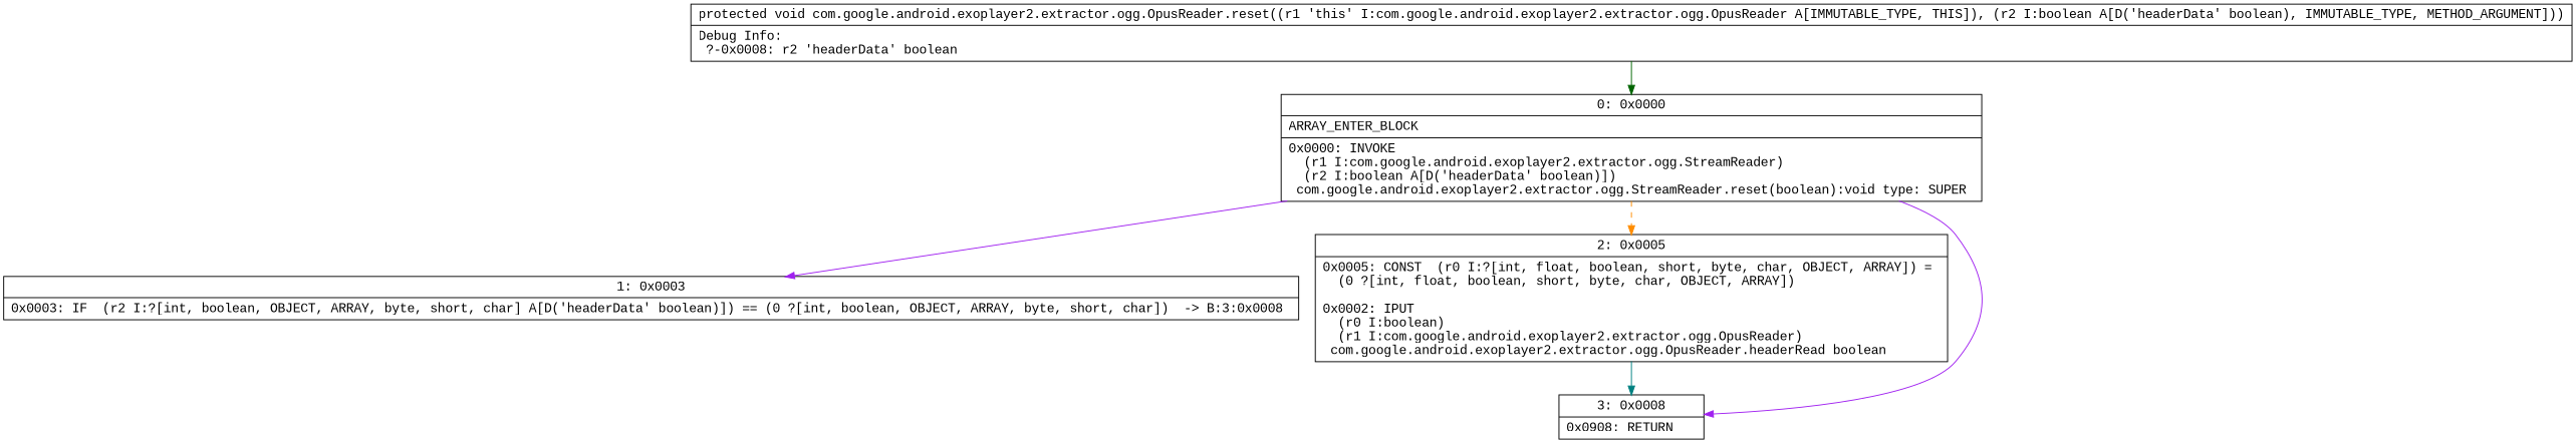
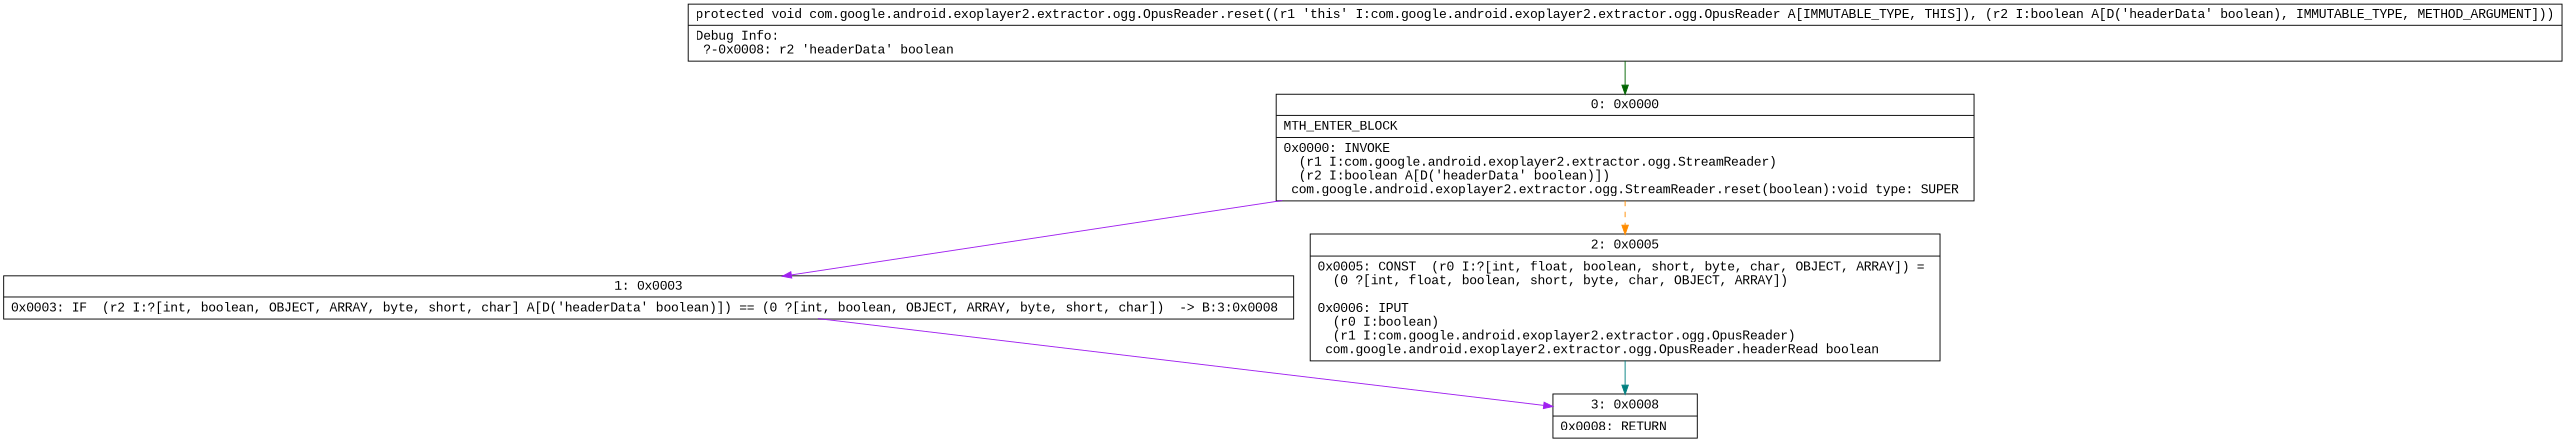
  digraph {
    fontname="Liberation Mono"
    node [fontname="Liberation Mono" shape=record]
    edge [color=purple fontname="Liberation Mono"]
-   n1 [label="{0\:\ 0x0000|ARRAY_ENTER_BLOCK\l|0x0000: INVOKE  \l  (r1 I:com.google.android.exoplayer2.extractor.ogg.StreamReader)\l  (r2 I:boolean A[D('headerData' boolean)])\l com.google.android.exoplayer2.extractor.ogg.StreamReader.reset(boolean):void type: SUPER \l}"]
+   n1 [label="{0\:\ 0x0000|MTH_ENTER_BLOCK\l|0x0000: INVOKE  \l  (r1 I:com.google.android.exoplayer2.extractor.ogg.StreamReader)\l  (r2 I:boolean A[D('headerData' boolean)])\l com.google.android.exoplayer2.extractor.ogg.StreamReader.reset(boolean):void type: SUPER \l}"]
    n2 [label="{1\:\ 0x0003|0x0003: IF  (r2 I:?[int, boolean, OBJECT, ARRAY, byte, short, char] A[D('headerData' boolean)]) == (0 ?[int, boolean, OBJECT, ARRAY, byte, short, char])  \-\> B:3:0x0008 \l}"]
-   n3 [label="{2\:\ 0x0005|0x0005: CONST  (r0 I:?[int, float, boolean, short, byte, char, OBJECT, ARRAY]) = \l  (0 ?[int, float, boolean, short, byte, char, OBJECT, ARRAY])\l \l0x0002: IPUT  \l  (r0 I:boolean)\l  (r1 I:com.google.android.exoplayer2.extractor.ogg.OpusReader)\l com.google.android.exoplayer2.extractor.ogg.OpusReader.headerRead boolean \l}"]
-   n4 [label="{3\:\ 0x0008|0x0908: RETURN   \l}"]
+   n3 [label="{2\:\ 0x0005|0x0005: CONST  (r0 I:?[int, float, boolean, short, byte, char, OBJECT, ARRAY]) = \l  (0 ?[int, float, boolean, short, byte, char, OBJECT, ARRAY])\l \l0x0006: IPUT  \l  (r0 I:boolean)\l  (r1 I:com.google.android.exoplayer2.extractor.ogg.OpusReader)\l com.google.android.exoplayer2.extractor.ogg.OpusReader.headerRead boolean \l}"]
+   n4 [label="{3\:\ 0x0008|0x0008: RETURN   \l}"]
    n5 [label="{protected void com.google.android.exoplayer2.extractor.ogg.OpusReader.reset((r1 'this' I:com.google.android.exoplayer2.extractor.ogg.OpusReader A[IMMUTABLE_TYPE, THIS]), (r2 I:boolean A[D('headerData' boolean), IMMUTABLE_TYPE, METHOD_ARGUMENT]))  | Debug Info:\l  ?\-0x0008: r2 'headerData' boolean\l}"]
    n1 -> n2
    n1 -> n3 [color=darkorange style=dashed]
-   n1 -> n4
+   n2 -> n4
    n3 -> n4 [color=teal]
    n5 -> n1 [color=darkgreen]
  }
